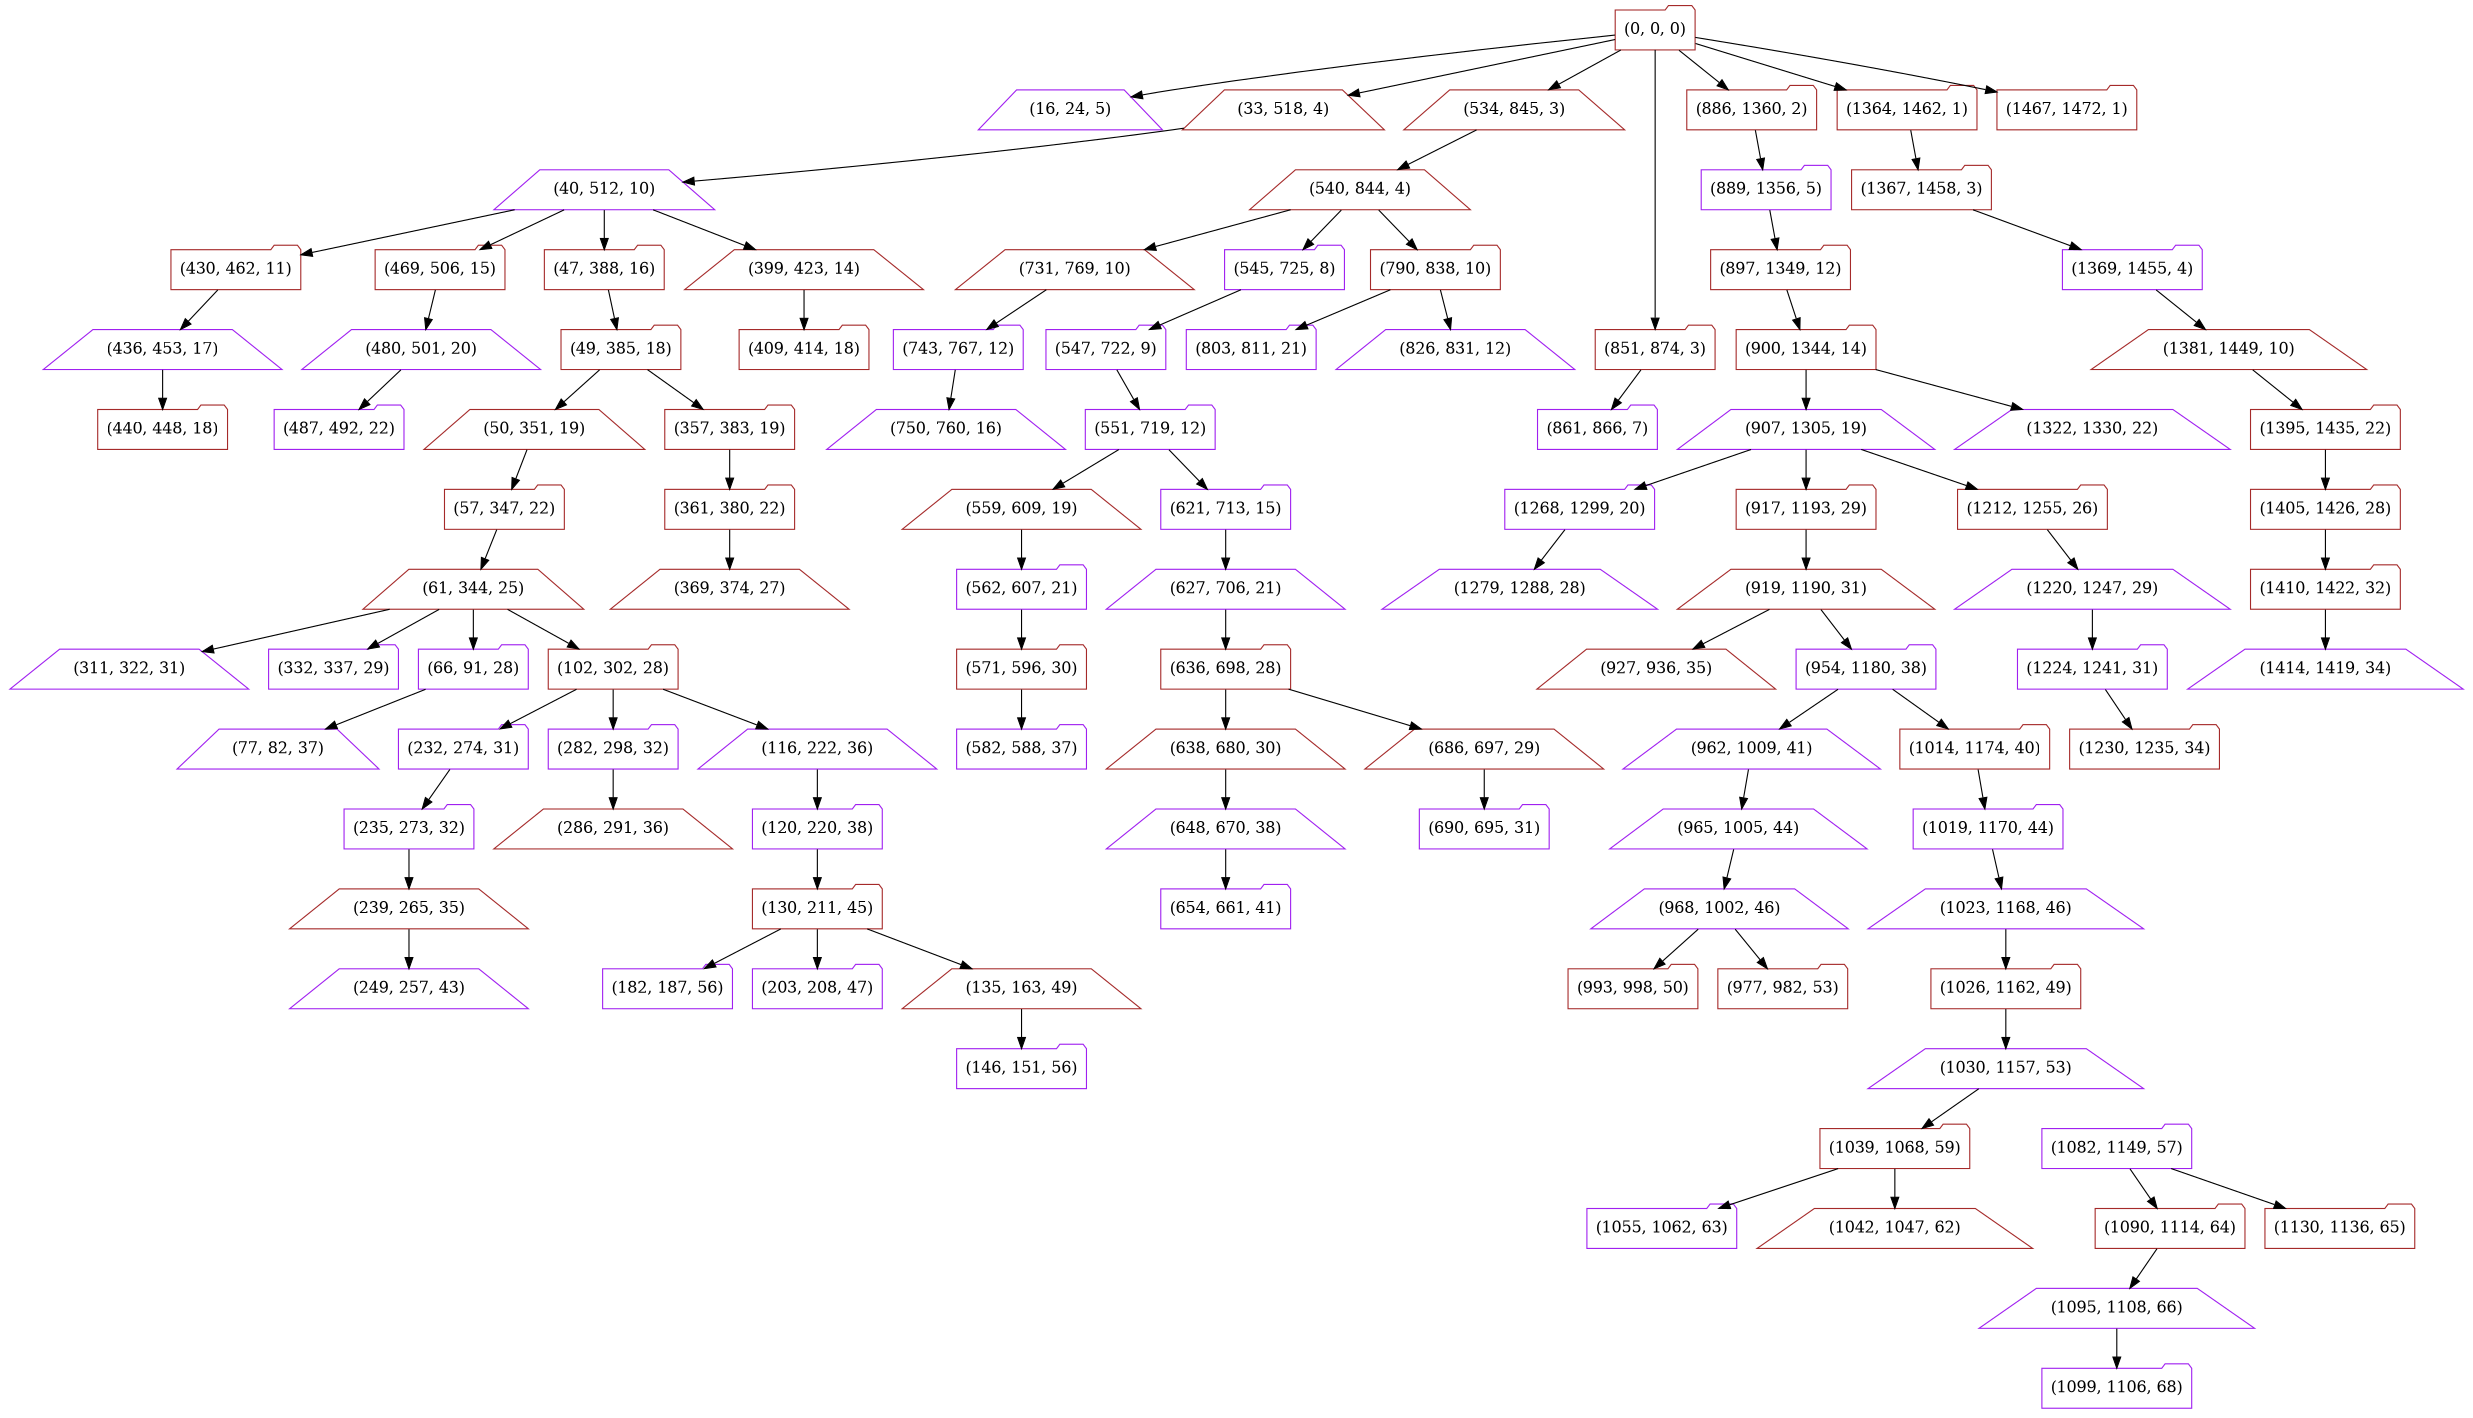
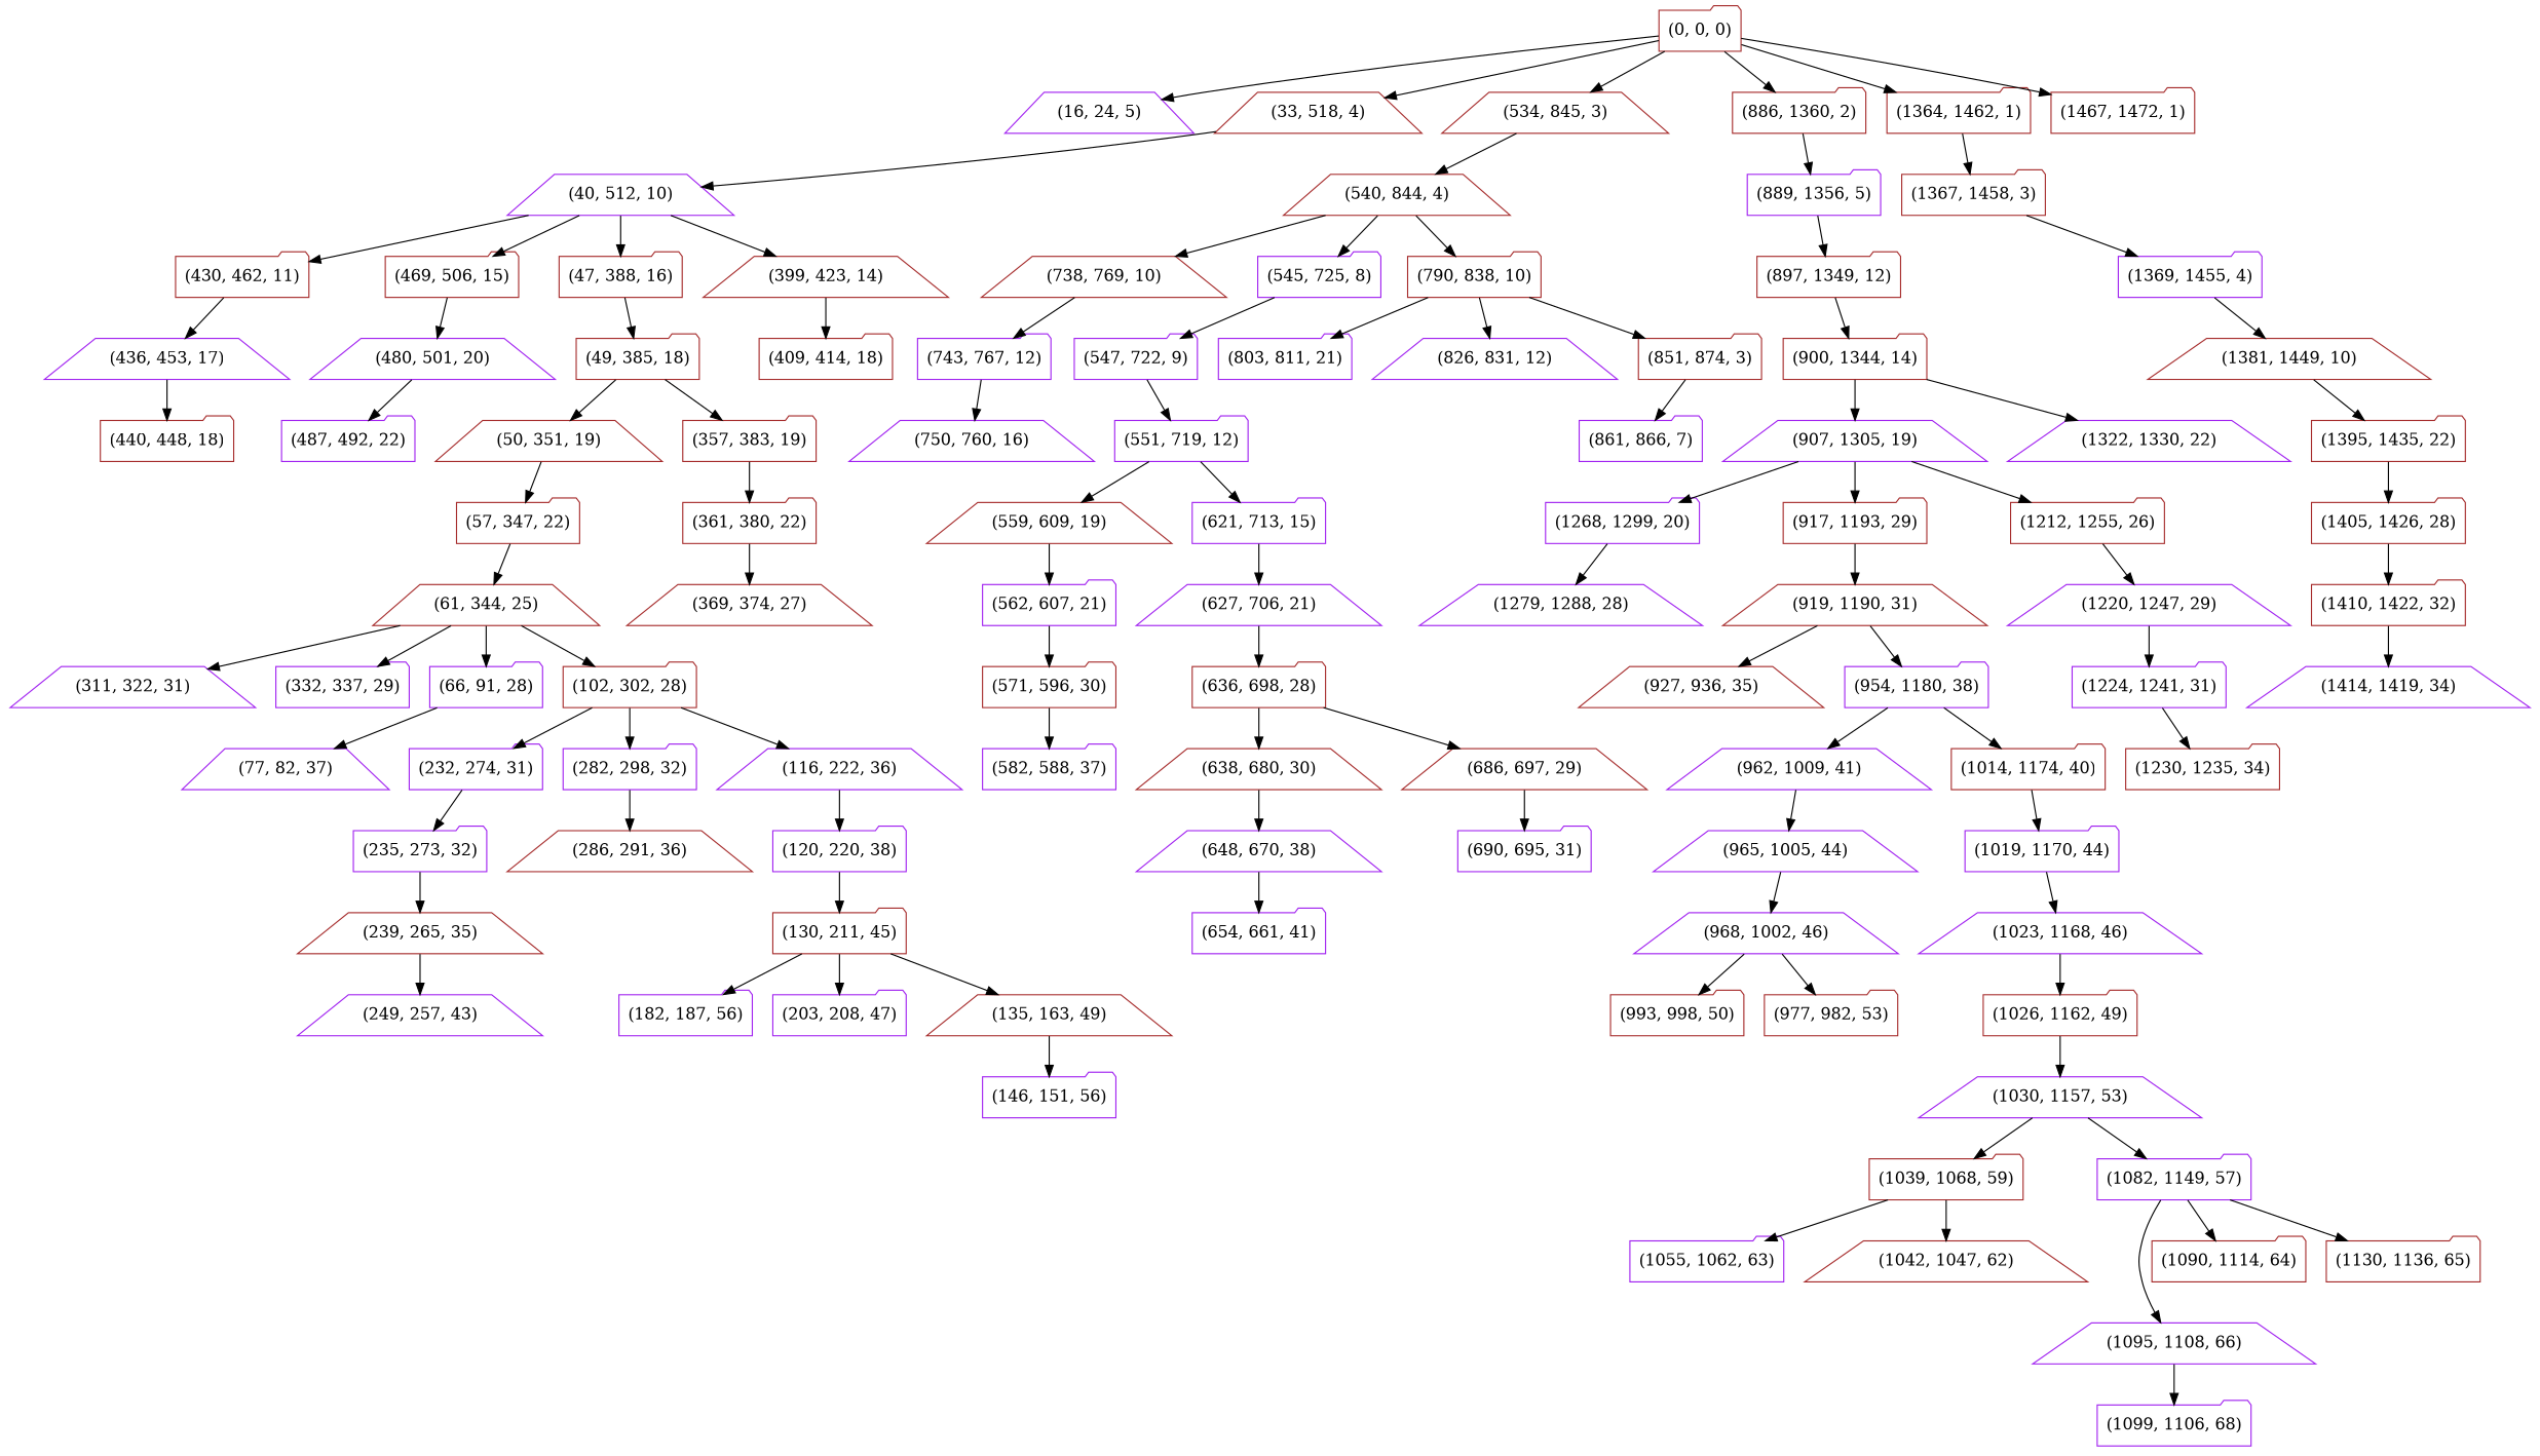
  digraph {
    node [color=brown shape=folder]
    "(0, 0, 0)"
    "(16, 24, 5)" [color=purple shape=trapezium]
    "(33, 518, 4)" [shape=trapezium]
    "(534, 845, 3)" [shape=trapezium]
    "(851, 874, 3)"
    "(886, 1360, 2)"
    "(1364, 1462, 1)"
    "(1467, 1472, 1)"
    "(40, 512, 10)" [color=purple shape=trapezium]
    "(540, 844, 4)" [shape=trapezium]
    "(861, 866, 7)" [color=purple]
    "(889, 1356, 5)" [color=purple]
    "(1367, 1458, 3)"
    "(47, 388, 16)"
    "(399, 423, 14)" [shape=trapezium]
    "(430, 462, 11)"
    "(469, 506, 15)"
    "(49, 385, 18)"
    "(409, 414, 18)"
    "(436, 453, 17)" [color=purple shape=trapezium]
    "(480, 501, 20)" [color=purple shape=trapezium]
    "(50, 351, 19)" [shape=trapezium]
    "(357, 383, 19)"
    "(57, 347, 22)"
    "(361, 380, 22)"
    "(61, 344, 25)" [shape=trapezium]
    "(66, 91, 28)" [color=purple]
    "(102, 302, 28)"
    "(311, 322, 31)" [color=purple shape=trapezium]
    "(332, 337, 29)" [color=purple]
    "(77, 82, 37)" [color=purple shape=trapezium]
    "(116, 222, 36)" [color=purple shape=trapezium]
    "(232, 274, 31)" [color=purple]
    "(282, 298, 32)" [color=purple]
    "(120, 220, 38)" [color=purple]
    "(235, 273, 32)" [color=purple]
    "(286, 291, 36)" [shape=trapezium]
    "(130, 211, 45)"
    "(135, 163, 49)" [shape=trapezium]
    "(182, 187, 56)" [color=purple]
    "(203, 208, 47)" [color=purple]
    "(146, 151, 56)" [color=purple]
    "(239, 265, 35)" [shape=trapezium]
    "(249, 257, 43)" [color=purple shape=trapezium]
    "(369, 374, 27)" [shape=trapezium]
    "(440, 448, 18)"
    "(487, 492, 22)" [color=purple]
    "(545, 725, 8)" [color=purple]
-   "(738, 769, 10)" [shape=trapezium label="(731, 769, 10)"]
+   "(738, 769, 10)" [shape=trapezium]
    "(790, 838, 10)"
    "(547, 722, 9)" [color=purple]
    "(743, 767, 12)" [color=purple]
    "(803, 811, 21)" [color=purple]
    "(826, 831, 12)" [color=purple shape=trapezium]
    "(551, 719, 12)" [color=purple]
    "(559, 609, 19)" [shape=trapezium]
    "(621, 713, 15)" [color=purple]
    "(562, 607, 21)" [color=purple]
    "(627, 706, 21)" [color=purple shape=trapezium]
    "(571, 596, 30)"
    "(582, 588, 37)" [color=purple]
    "(636, 698, 28)"
    "(638, 680, 30)" [shape=trapezium]
    "(686, 697, 29)" [shape=trapezium]
    "(648, 670, 38)" [color=purple shape=trapezium]
    "(690, 695, 31)" [color=purple]
    "(654, 661, 41)" [color=purple]
    "(750, 760, 16)" [color=purple shape=trapezium]
    "(897, 1349, 12)"
    "(900, 1344, 14)"
    "(907, 1305, 19)" [color=purple shape=trapezium]
    "(1322, 1330, 22)" [color=purple shape=trapezium]
    "(917, 1193, 29)"
    "(1212, 1255, 26)"
    "(1268, 1299, 20)" [color=purple]
    "(919, 1190, 31)" [shape=trapezium]
    "(1220, 1247, 29)" [color=purple shape=trapezium]
    "(1279, 1288, 28)" [color=purple shape=trapezium]
    "(927, 936, 35)" [shape=trapezium]
    "(954, 1180, 38)" [color=purple]
    "(962, 1009, 41)" [color=purple shape=trapezium]
    "(1014, 1174, 40)"
    "(965, 1005, 44)" [color=purple shape=trapezium]
    "(1019, 1170, 44)" [color=purple]
    "(968, 1002, 46)" [color=purple shape=trapezium]
    "(977, 982, 53)"
    "(993, 998, 50)"
    "(1023, 1168, 46)" [color=purple shape=trapezium]
    "(1026, 1162, 49)"
    "(1030, 1157, 53)" [color=purple shape=trapezium]
    "(1039, 1068, 59)"
    "(1082, 1149, 57)" [color=purple]
    "(1042, 1047, 62)" [shape=trapezium]
    "(1055, 1062, 63)" [color=purple]
    "(1090, 1114, 64)"
    "(1130, 1136, 65)"
    "(1095, 1108, 66)" [color=purple shape=trapezium]
    "(1099, 1106, 68)" [color=purple]
    "(1224, 1241, 31)" [color=purple]
    "(1230, 1235, 34)"
    "(1369, 1455, 4)" [color=purple]
    "(1381, 1449, 10)" [shape=trapezium]
    "(1395, 1435, 22)"
    "(1405, 1426, 28)"
    "(1410, 1422, 32)"
    "(1414, 1419, 34)" [color=purple shape=trapezium]
    "(0, 0, 0)" -> "(16, 24, 5)"
    "(0, 0, 0)" -> "(33, 518, 4)"
    "(0, 0, 0)" -> "(534, 845, 3)"
-   "(0, 0, 0)" -> "(851, 874, 3)"
+   "(790, 838, 10)" -> "(851, 874, 3)"
    "(0, 0, 0)" -> "(886, 1360, 2)"
    "(0, 0, 0)" -> "(1364, 1462, 1)"
    "(0, 0, 0)" -> "(1467, 1472, 1)"
    "(33, 518, 4)" -> "(40, 512, 10)"
    "(534, 845, 3)" -> "(540, 844, 4)"
    "(851, 874, 3)" -> "(861, 866, 7)"
    "(886, 1360, 2)" -> "(889, 1356, 5)"
    "(1364, 1462, 1)" -> "(1367, 1458, 3)"
    "(40, 512, 10)" -> "(47, 388, 16)"
    "(40, 512, 10)" -> "(399, 423, 14)"
    "(40, 512, 10)" -> "(430, 462, 11)"
    "(40, 512, 10)" -> "(469, 506, 15)"
    "(540, 844, 4)" -> "(545, 725, 8)"
    "(540, 844, 4)" -> "(738, 769, 10)"
    "(540, 844, 4)" -> "(790, 838, 10)"
    "(889, 1356, 5)" -> "(897, 1349, 12)"
    "(1367, 1458, 3)" -> "(1369, 1455, 4)"
    "(47, 388, 16)" -> "(49, 385, 18)"
    "(399, 423, 14)" -> "(409, 414, 18)"
    "(430, 462, 11)" -> "(436, 453, 17)"
    "(469, 506, 15)" -> "(480, 501, 20)"
    "(49, 385, 18)" -> "(50, 351, 19)"
    "(49, 385, 18)" -> "(357, 383, 19)"
    "(436, 453, 17)" -> "(440, 448, 18)"
    "(480, 501, 20)" -> "(487, 492, 22)"
    "(50, 351, 19)" -> "(57, 347, 22)"
    "(357, 383, 19)" -> "(361, 380, 22)"
    "(57, 347, 22)" -> "(61, 344, 25)"
    "(361, 380, 22)" -> "(369, 374, 27)"
    "(61, 344, 25)" -> "(66, 91, 28)"
    "(61, 344, 25)" -> "(102, 302, 28)"
    "(61, 344, 25)" -> "(311, 322, 31)"
    "(61, 344, 25)" -> "(332, 337, 29)"
    "(66, 91, 28)" -> "(77, 82, 37)"
    "(102, 302, 28)" -> "(116, 222, 36)"
    "(102, 302, 28)" -> "(232, 274, 31)"
    "(102, 302, 28)" -> "(282, 298, 32)"
    "(116, 222, 36)" -> "(120, 220, 38)"
    "(232, 274, 31)" -> "(235, 273, 32)"
    "(282, 298, 32)" -> "(286, 291, 36)"
    "(120, 220, 38)" -> "(130, 211, 45)"
    "(235, 273, 32)" -> "(239, 265, 35)"
    "(130, 211, 45)" -> "(135, 163, 49)"
    "(130, 211, 45)" -> "(182, 187, 56)"
    "(130, 211, 45)" -> "(203, 208, 47)"
    "(135, 163, 49)" -> "(146, 151, 56)"
    "(239, 265, 35)" -> "(249, 257, 43)"
    "(545, 725, 8)" -> "(547, 722, 9)"
    "(738, 769, 10)" -> "(743, 767, 12)"
    "(790, 838, 10)" -> "(803, 811, 21)"
    "(790, 838, 10)" -> "(826, 831, 12)"
    "(547, 722, 9)" -> "(551, 719, 12)"
    "(743, 767, 12)" -> "(750, 760, 16)"
    "(551, 719, 12)" -> "(559, 609, 19)"
    "(551, 719, 12)" -> "(621, 713, 15)"
    "(559, 609, 19)" -> "(562, 607, 21)"
    "(621, 713, 15)" -> "(627, 706, 21)"
    "(562, 607, 21)" -> "(571, 596, 30)"
    "(627, 706, 21)" -> "(636, 698, 28)"
    "(571, 596, 30)" -> "(582, 588, 37)"
    "(636, 698, 28)" -> "(638, 680, 30)"
    "(636, 698, 28)" -> "(686, 697, 29)"
    "(638, 680, 30)" -> "(648, 670, 38)"
    "(686, 697, 29)" -> "(690, 695, 31)"
    "(648, 670, 38)" -> "(654, 661, 41)"
    "(897, 1349, 12)" -> "(900, 1344, 14)"
    "(900, 1344, 14)" -> "(907, 1305, 19)"
    "(900, 1344, 14)" -> "(1322, 1330, 22)"
    "(907, 1305, 19)" -> "(917, 1193, 29)"
    "(907, 1305, 19)" -> "(1212, 1255, 26)"
    "(907, 1305, 19)" -> "(1268, 1299, 20)"
    "(917, 1193, 29)" -> "(919, 1190, 31)"
    "(1212, 1255, 26)" -> "(1220, 1247, 29)"
    "(1268, 1299, 20)" -> "(1279, 1288, 28)"
    "(919, 1190, 31)" -> "(927, 936, 35)"
    "(919, 1190, 31)" -> "(954, 1180, 38)"
    "(1220, 1247, 29)" -> "(1224, 1241, 31)"
    "(954, 1180, 38)" -> "(962, 1009, 41)"
    "(954, 1180, 38)" -> "(1014, 1174, 40)"
    "(962, 1009, 41)" -> "(965, 1005, 44)"
    "(1014, 1174, 40)" -> "(1019, 1170, 44)"
    "(965, 1005, 44)" -> "(968, 1002, 46)"
    "(1019, 1170, 44)" -> "(1023, 1168, 46)"
    "(968, 1002, 46)" -> "(977, 982, 53)"
    "(968, 1002, 46)" -> "(993, 998, 50)"
    "(1023, 1168, 46)" -> "(1026, 1162, 49)"
    "(1026, 1162, 49)" -> "(1030, 1157, 53)"
    "(1030, 1157, 53)" -> "(1039, 1068, 59)"
+   "(1030, 1157, 53)" -> "(1082, 1149, 57)"
    "(1039, 1068, 59)" -> "(1042, 1047, 62)"
    "(1039, 1068, 59)" -> "(1055, 1062, 63)"
    "(1082, 1149, 57)" -> "(1090, 1114, 64)"
    "(1082, 1149, 57)" -> "(1130, 1136, 65)"
-   "(1090, 1114, 64)" -> "(1095, 1108, 66)"
+   "(1082, 1149, 57)" -> "(1095, 1108, 66)"
    "(1095, 1108, 66)" -> "(1099, 1106, 68)"
    "(1224, 1241, 31)" -> "(1230, 1235, 34)"
    "(1369, 1455, 4)" -> "(1381, 1449, 10)"
    "(1381, 1449, 10)" -> "(1395, 1435, 22)"
    "(1395, 1435, 22)" -> "(1405, 1426, 28)"
    "(1405, 1426, 28)" -> "(1410, 1422, 32)"
    "(1410, 1422, 32)" -> "(1414, 1419, 34)"
  }
